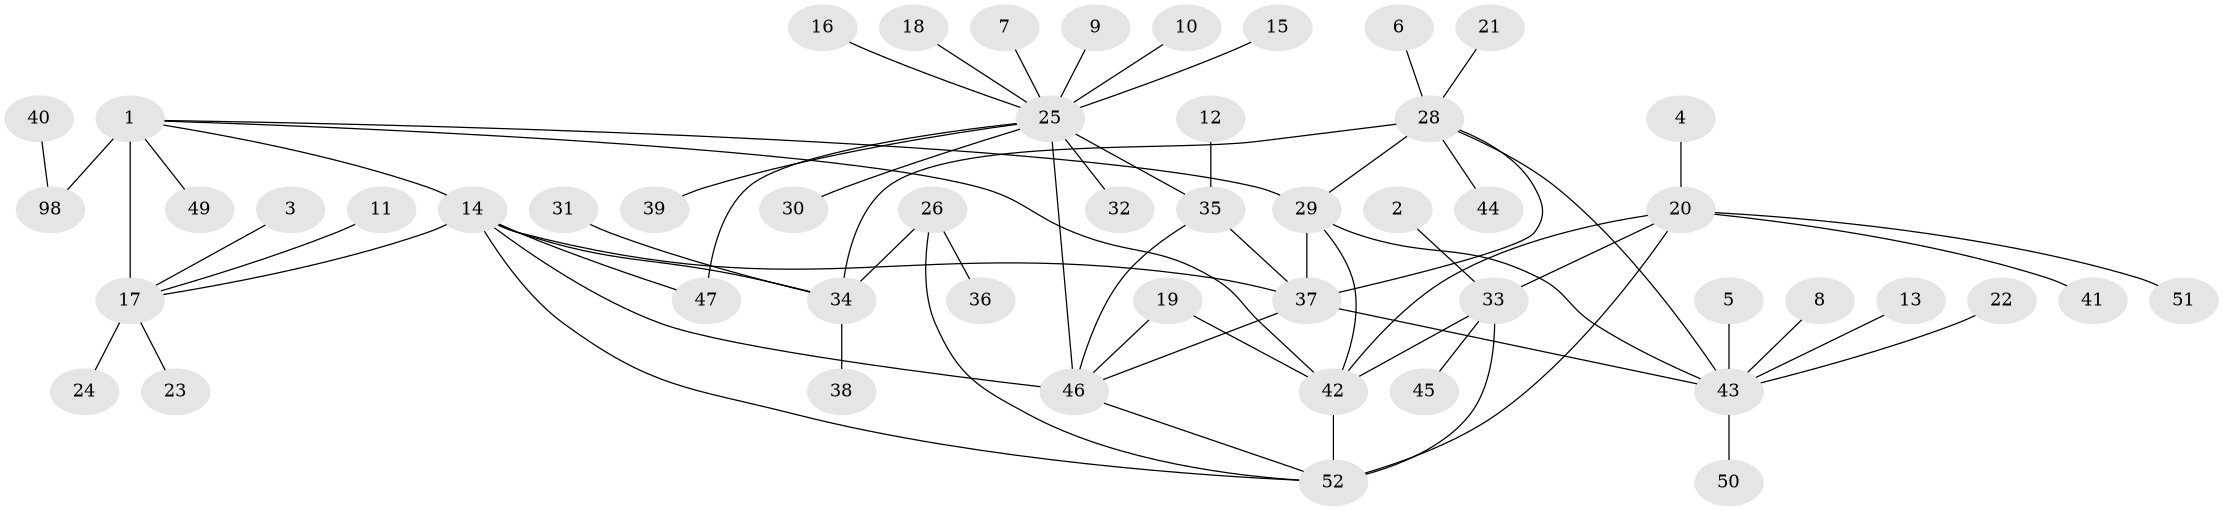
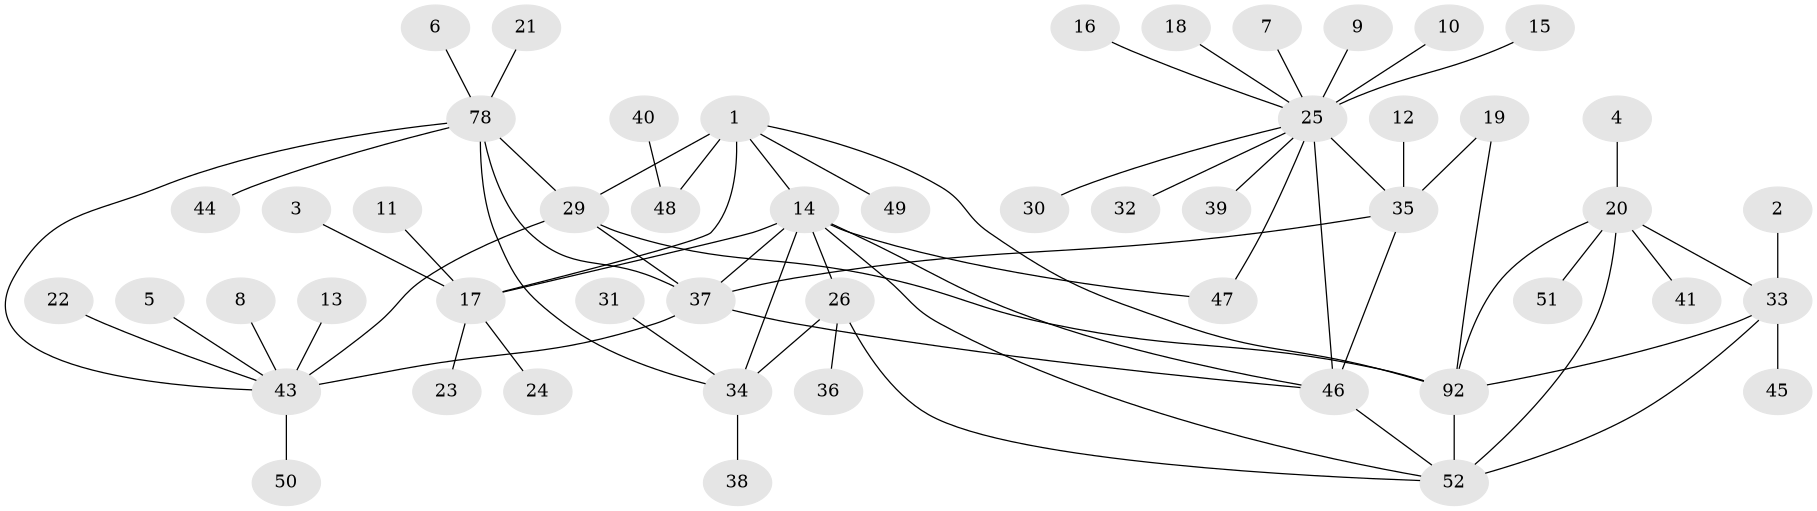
  graph {
    node [color=gray90 style=filled]
    edge [weight=1.0]
    1
    14
    17
    29
-   42
-   48 [label=98]
+   42 [label=92]
+   48
    49
    26
    34
    37
    46
    47
    52
    23
    24
    43
    2
    33
    45
    3
    4
    20
    41
    51
    5
    50
    6
-   28
+   28 [label=78]
    44
    7
    25
    35
    30
    32
    39
    8
    9
    10
    11
    12
    13
    36
    38
    15
    16
    18
    19
    21
    22
    31
    40
    1 -- 14
    1 -- 17 [weight=6.0]
    1 -- 29 [weight=2.0]
    1 -- 42
    1 -- 48
    1 -- 49
    14 -- 17
+   14 -- 26 [weight=3.0]
    14 -- 34
    14 -- 37
    14 -- 46
    14 -- 47
    14 -- 52
    17 -- 23
    17 -- 24
    29 -- 42
    29 -- 37 [weight=2.0]
    29 -- 43 [weight=2.0]
    42 -- 52 [weight=2.0]
    26 -- 34 [weight=3.0]
    26 -- 52
    26 -- 36
    34 -- 38
    37 -- 46
    37 -- 43
    46 -- 52
    43 -- 50
    2 -- 33
    33 -- 42
    33 -- 52 [weight=2.0]
    33 -- 45
    3 -- 17
    4 -- 20
    20 -- 42
    20 -- 52 [weight=2.0]
    20 -- 33
    20 -- 41
    20 -- 51
    5 -- 43
    6 -- 28
    28 -- 29 [weight=2.0]
    28 -- 34
    28 -- 37
    28 -- 43
    28 -- 44
    7 -- 25
    25 -- 46 [weight=4.0]
    25 -- 47
    25 -- 35 [weight=2.0]
    25 -- 30
    25 -- 32
    25 -- 39
    35 -- 37
    35 -- 46 [weight=2.0]
    8 -- 43
    9 -- 25
    10 -- 25
    11 -- 17
    12 -- 35
    13 -- 43
    15 -- 25
    16 -- 25
    18 -- 25
    19 -- 42
-   19 -- 46
+   19 -- 35
    21 -- 28
    22 -- 43
    31 -- 34
    40 -- 48
  }
